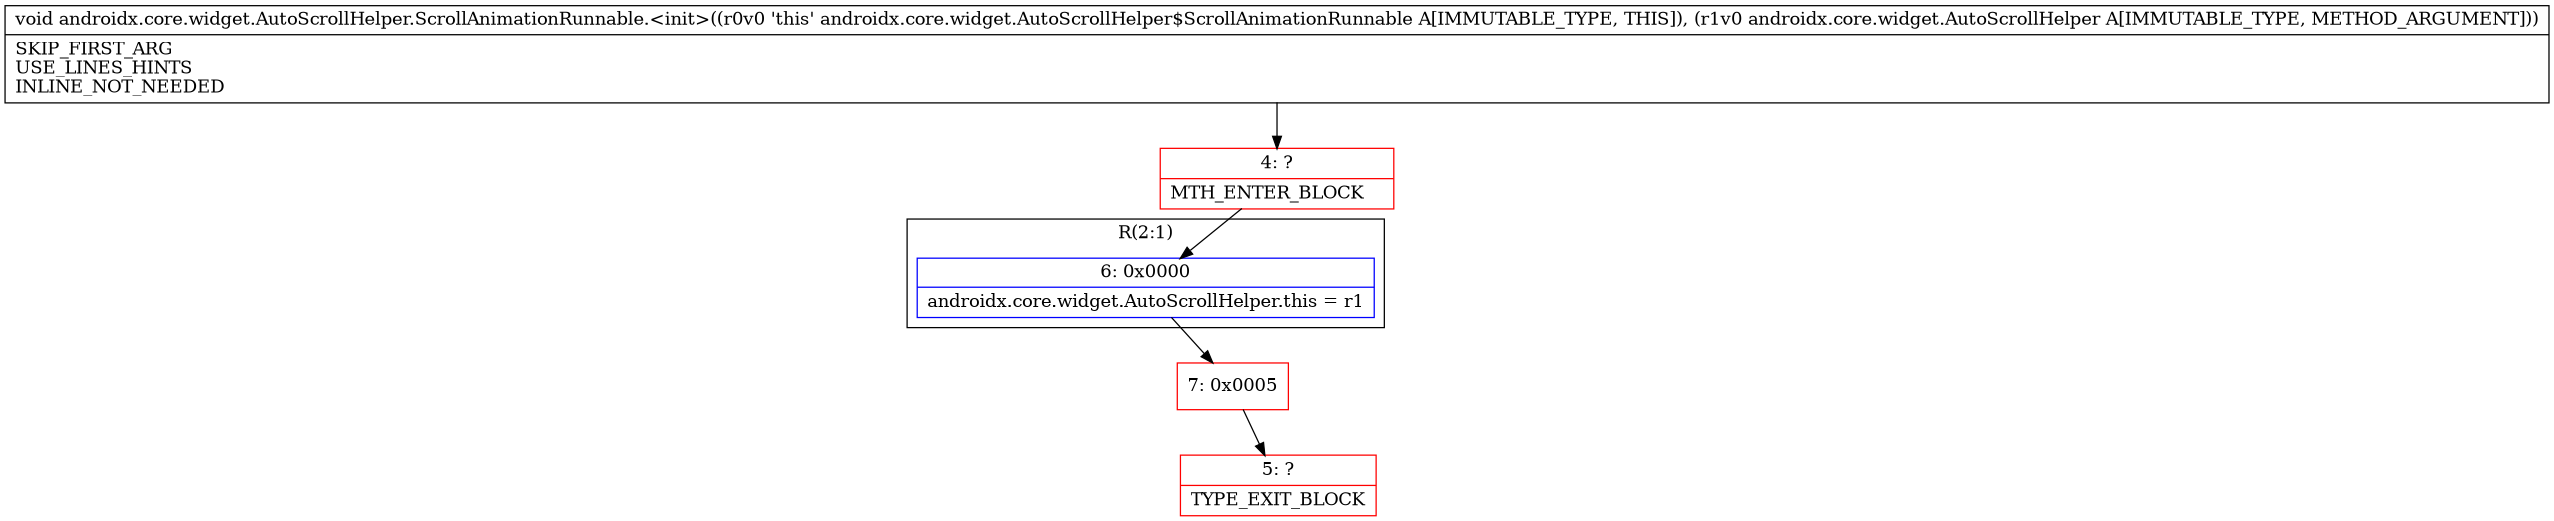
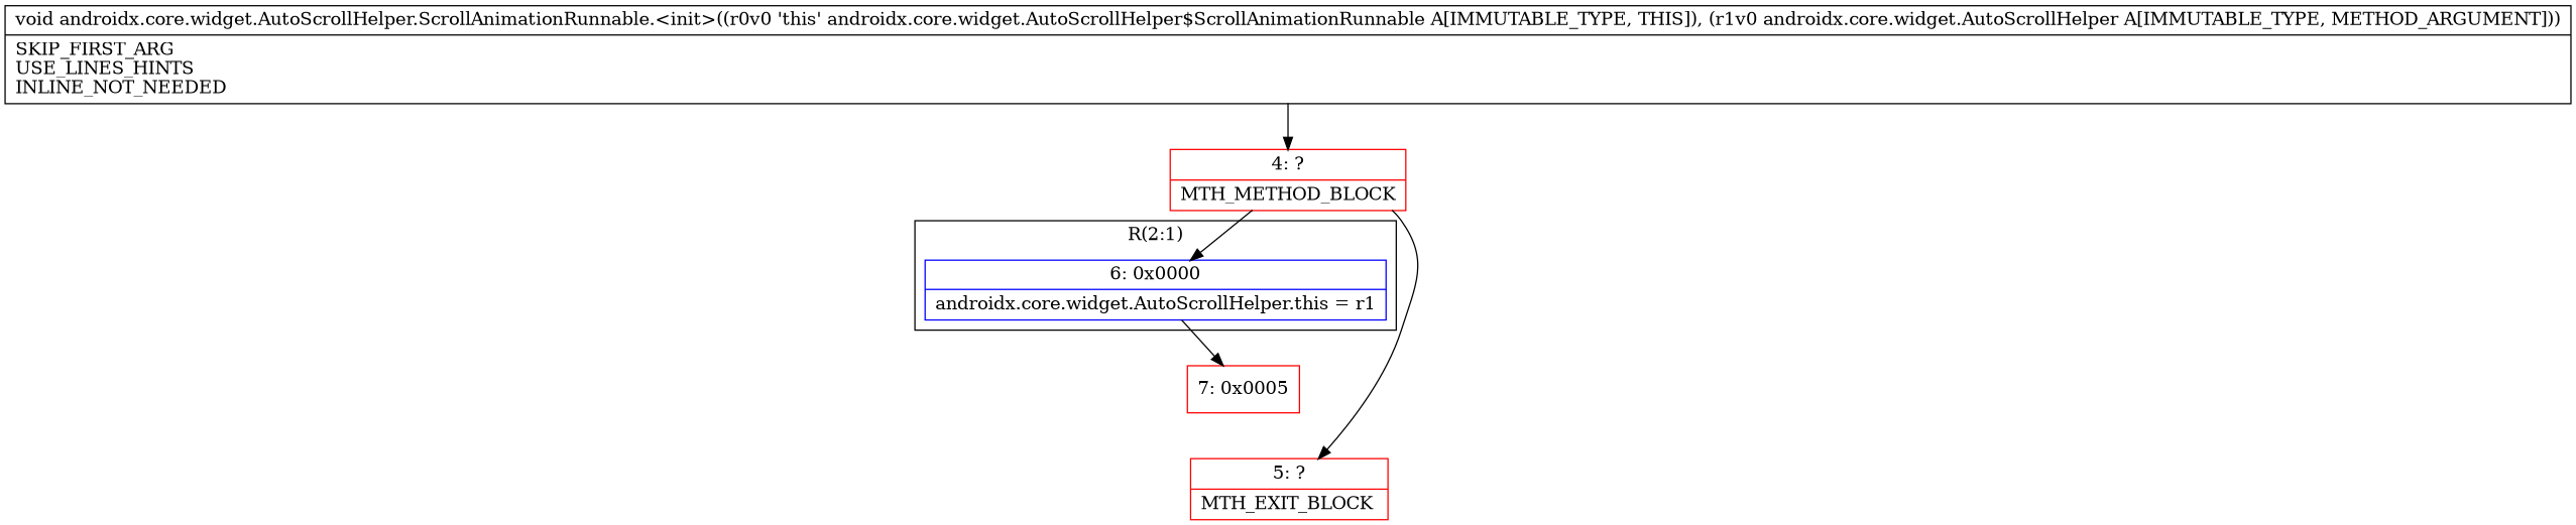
  digraph {
    node [color=red shape=record]
    n1 [color=blue label="{6\:\ 0x0000|androidx.core.widget.AutoScrollHelper.this = r1\l}"]
    n2 [label="{7\:\ 0x0005}"]
-   n3 [label="{5\:\ ?|TYPE_EXIT_BLOCK\l}"]
-   n4 [label="{4\:\ ?|MTH_ENTER_BLOCK\l}"]
+   n3 [label="{5\:\ ?|MTH_EXIT_BLOCK\l}"]
+   n4 [label="{4\:\ ?|MTH_METHOD_BLOCK\l}"]
    n5 [label="{void androidx.core.widget.AutoScrollHelper.ScrollAnimationRunnable.\<init\>((r0v0 'this' androidx.core.widget.AutoScrollHelper$ScrollAnimationRunnable A[IMMUTABLE_TYPE, THIS]), (r1v0 androidx.core.widget.AutoScrollHelper A[IMMUTABLE_TYPE, METHOD_ARGUMENT]))  | SKIP_FIRST_ARG\lUSE_LINES_HINTS\lINLINE_NOT_NEEDED\l}" color=""]
    subgraph cluster_1 {
      label="R(2:1)"
      n1
    }
    n1 -> n2
-   n2 -> n3
+   n4 -> n3
    n4 -> n1
    n5 -> n4
  }
